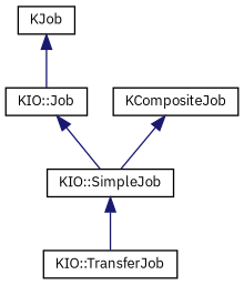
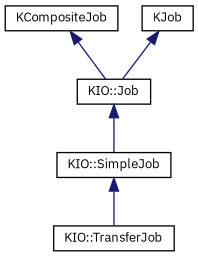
  digraph {
    fontname="IBM Plex Sans"
    node [color=black fillcolor=white fontname="IBM Plex Sans" fontsize=10 shape=record style=filled]
    edge [color=midnightblue dir=back fontname="IBM Plex Sans" fontsize=10 labelfontname=Helvetica labelfontsize=10 style=solid]
    n1 [height=0.2 label="KIO::TransferJob" width=0.4]
    n2 [height=0.2 label="KIO::SimpleJob" width=0.4]
    n3 [height=0.2 label="KIO::Job" width=0.4]
    n4 [height=0.2 label=KCompositeJob width=0.4]
    n5 [height=0.2 label=KJob width=0.4]
    n2 -> n1
    n3 -> n2
-   n4 -> n2
+   n4 -> n3
    n5 -> n3
  }
